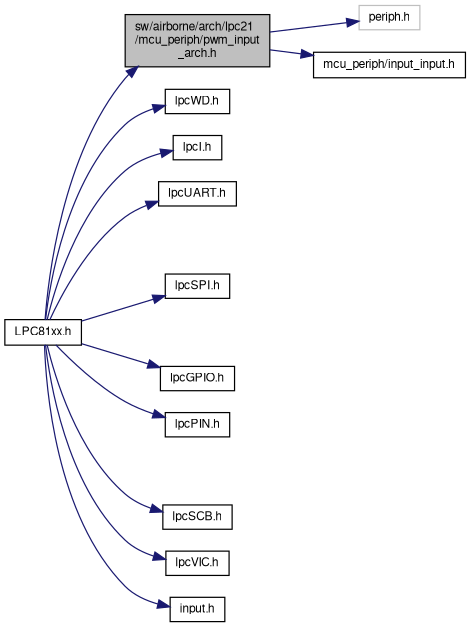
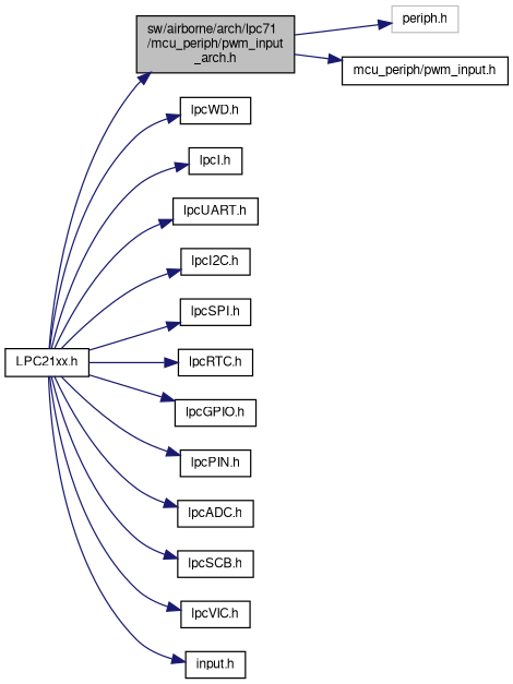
  digraph {
    rankdir=LR
    node [color=black fillcolor=white fontname=FreeSans fontsize=10 shape=record style=filled]
    edge [color=midnightblue fontname=FreeSans fontsize=10 labelfontname=FreeSans labelfontsize=10 style=solid]
-   n1 [fillcolor=grey75 fontcolor=black height=0.2 label="sw/airborne/arch/lpc21\l/mcu_periph/pwm_input\l_arch.h" width=0.4]
+   n1 [fillcolor=grey75 fontcolor=black height=0.2 label="sw/airborne/arch/lpc71\l/mcu_periph/pwm_input\l_arch.h" width=0.4]
    n2 [color=grey75 height=0.2 label="periph.h" width=0.4]
-   n3 [height=0.2 label="mcu_periph/input_input.h" width=0.4]
-   n4 [height=0.2 label="LPC81xx.h" width=0.4]
+   n3 [height=0.2 label="mcu_periph/pwm_input.h" width=0.4]
+   n4 [height=0.2 label="LPC21xx.h" width=0.4]
    n5 [height=0.2 label="lpcWD.h" width=0.4]
    n6 [height=0.2 label="lpcI.h" width=0.4]
    n7 [height=0.2 label="lpcUART.h" width=0.4]
+   n8 [height=0.2 label="lpcI2C.h" width=0.4]
    n9 [height=0.2 label="lpcSPI.h" width=0.4]
+   n10 [height=0.2 label="lpcRTC.h" width=0.4]
    n11 [height=0.2 label="lpcGPIO.h" width=0.4]
    n12 [height=0.2 label="lpcPIN.h" width=0.4]
+   n13 [height=0.2 label="lpcADC.h" width=0.4]
    n14 [height=0.2 label="lpcSCB.h" width=0.4]
    n15 [height=0.2 label="lpcVIC.h" width=0.4]
    n16 [height=0.2 label="input.h" width=0.4]
    n1 -> n2
    n1 -> n3
    n4 -> n1
    n4 -> n5
    n4 -> n6
    n4 -> n7
+   n4 -> n8
    n4 -> n9
+   n4 -> n10
    n4 -> n11
    n4 -> n12
+   n4 -> n13
    n4 -> n14
    n4 -> n15
    n4 -> n16
  }
